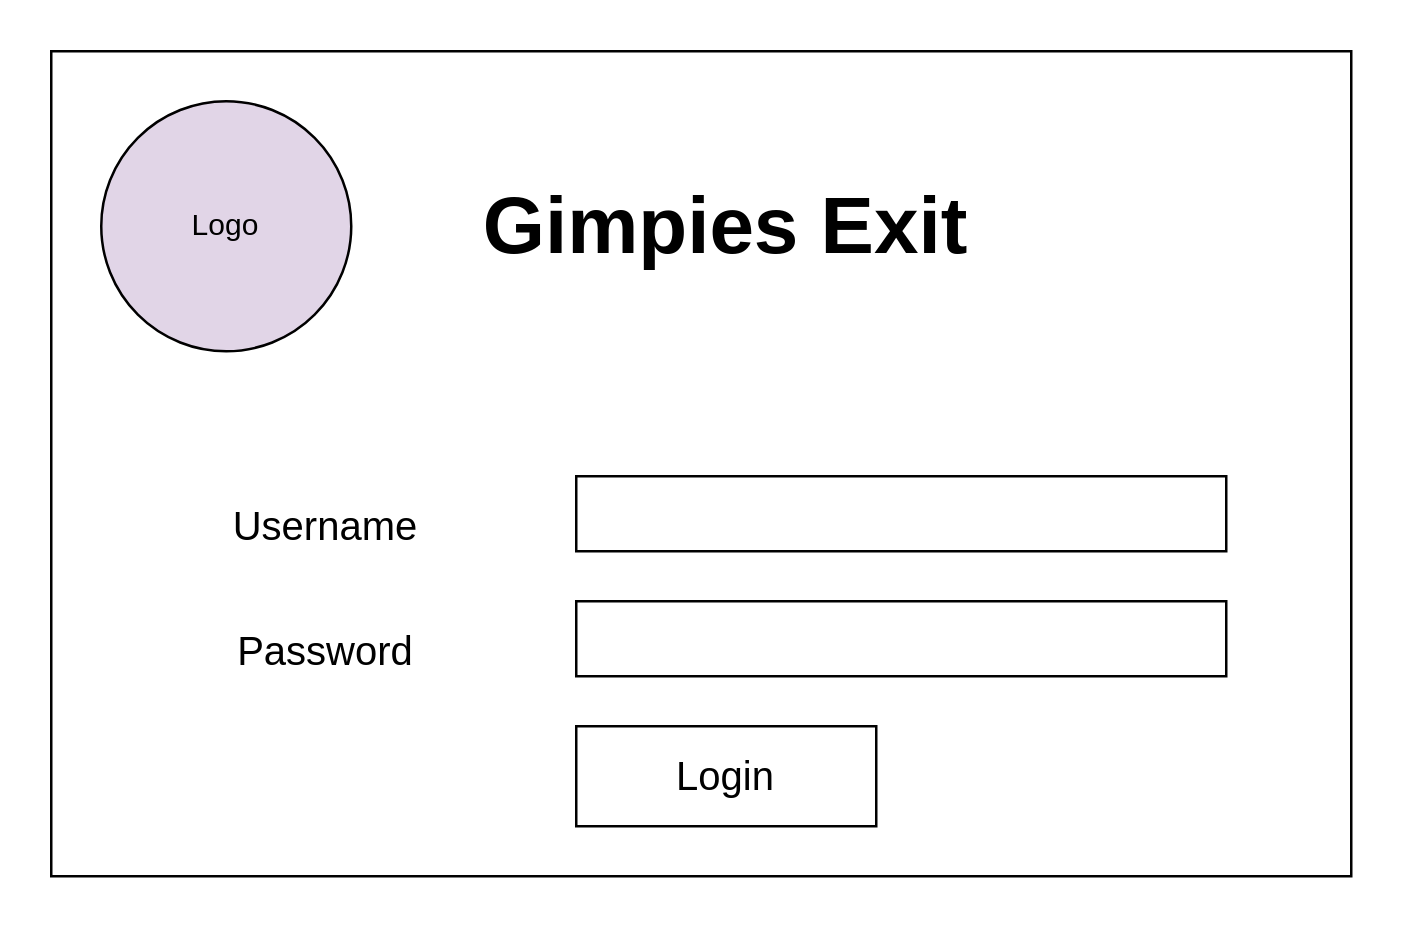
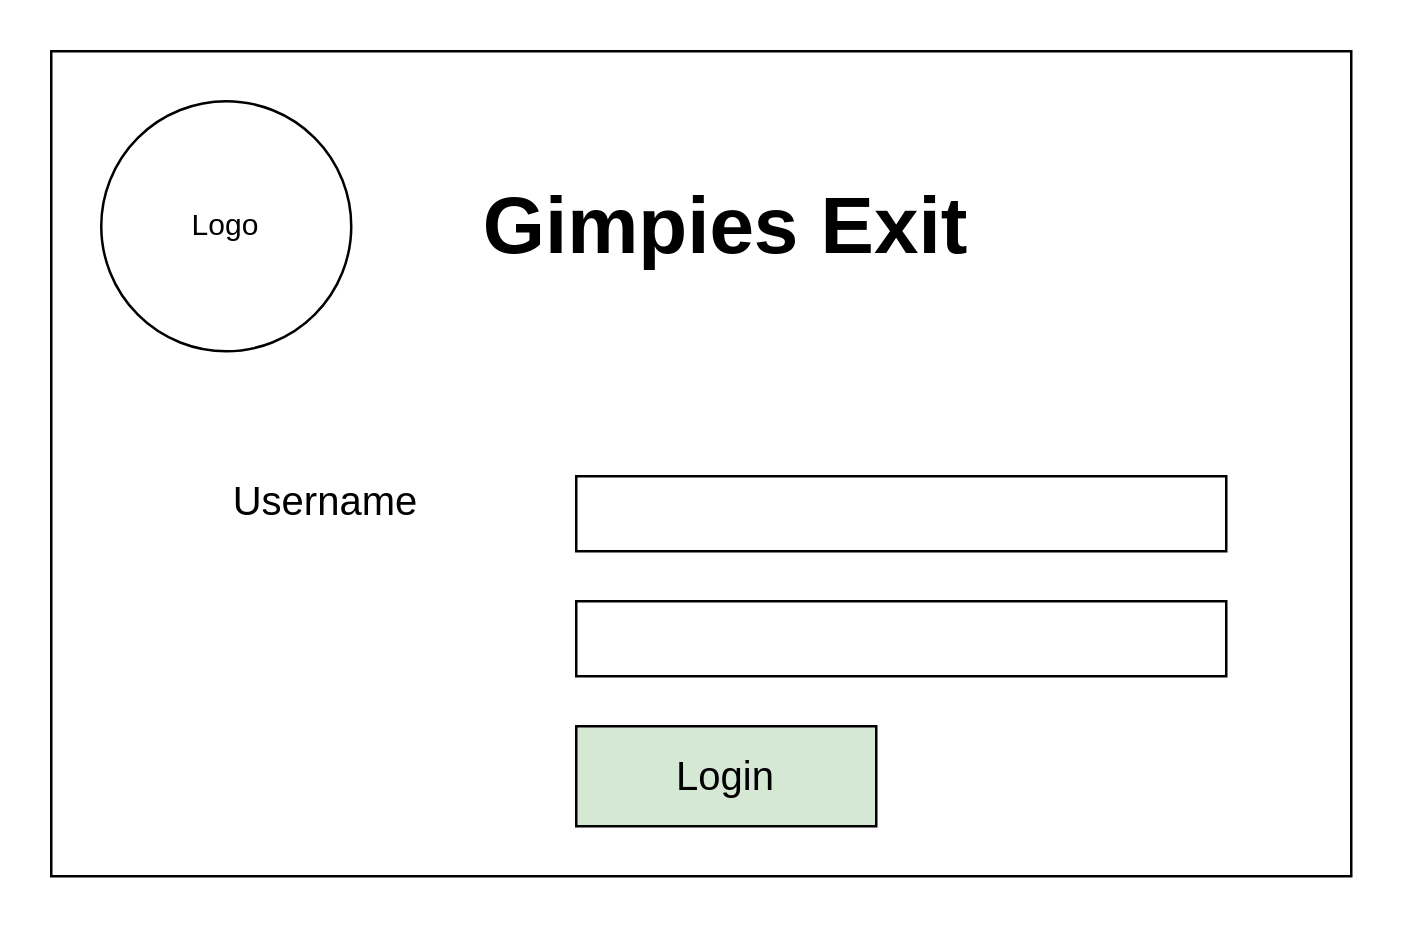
  <mxCell id="0" />
  <mxCell id="1" parent="0" />
  <mxCell id="2" value="" style="rounded=0;whiteSpace=wrap;html=1;fontSize=16;strokeWidth=1;fillColor=#FFFFFF;align=center;" parent="1" vertex="1"><mxGeometry x="20" y="20" width="520" height="330" as="geometry" /></mxCell>
- <mxCell id="3" value="Logo" style="ellipse;whiteSpace=wrap;html=1;aspect=fixed;fillColor=#e1d5e7;" parent="1" vertex="1"><mxGeometry x="40" y="40" width="100" height="100" as="geometry" /></mxCell>
+ <mxCell id="3" value="Logo" style="ellipse;whiteSpace=wrap;html=1;aspect=fixed;" parent="1" vertex="1"><mxGeometry x="40" y="40" width="100" height="100" as="geometry" /></mxCell>
  <mxCell id="4" value="&lt;font size=&quot;1&quot;&gt;&lt;b style=&quot;font-size: 32px&quot;&gt;Gimpies Exit&lt;/b&gt;&lt;/font&gt;" style="text;html=1;strokeColor=none;fillColor=none;align=center;verticalAlign=middle;whiteSpace=wrap;rounded=0;" parent="1" vertex="1"><mxGeometry x="160" y="75" width="260" height="30" as="geometry" /></mxCell>
  <mxCell id="5" value="" style="rounded=0;whiteSpace=wrap;html=1;fontSize=32;" parent="1" vertex="1"><mxGeometry x="230" y="190" width="260" height="30" as="geometry" /></mxCell>
  <mxCell id="6" value="" style="rounded=0;whiteSpace=wrap;html=1;fontSize=32;" parent="1" vertex="1"><mxGeometry x="230" y="240" width="260" height="30" as="geometry" /></mxCell>
- <mxCell id="7" value="&lt;font style=&quot;font-size: 16px&quot;&gt;Username&lt;br&gt;&lt;/font&gt;" style="text;html=1;strokeColor=none;fillColor=none;align=center;verticalAlign=middle;whiteSpace=wrap;rounded=0;fontSize=32;" parent="1" vertex="1"><mxGeometry x="100" y="190" width="60" height="30" as="geometry" /></mxCell>
- <mxCell id="8" value="&lt;font style=&quot;font-size: 16px&quot;&gt;Password&lt;br&gt;&lt;/font&gt;" style="text;html=1;strokeColor=none;fillColor=none;align=center;verticalAlign=middle;whiteSpace=wrap;rounded=0;fontSize=32;" parent="1" vertex="1"><mxGeometry x="100" y="240" width="60" height="30" as="geometry" /></mxCell>
- <mxCell id="9" value="Login" style="rounded=0;whiteSpace=wrap;html=1;fontSize=16;" parent="1" vertex="1"><mxGeometry x="230" y="290" width="120" height="40" as="geometry" /></mxCell>
+ <mxCell id="7" value="&lt;font style=&quot;font-size: 16px&quot;&gt;Username&lt;br&gt;&lt;/font&gt;" style="text;html=1;strokeColor=none;fillColor=none;align=center;verticalAlign=middle;whiteSpace=wrap;rounded=0;fontSize=32;" parent="1" vertex="1"><mxGeometry x="100" y="180" width="60" height="30" as="geometry" /></mxCell>
+ <mxCell id="9" value="Login" style="rounded=0;whiteSpace=wrap;html=1;fontSize=16;fillColor=#d5e8d4;" parent="1" vertex="1"><mxGeometry x="230" y="290" width="120" height="40" as="geometry" /></mxCell>
